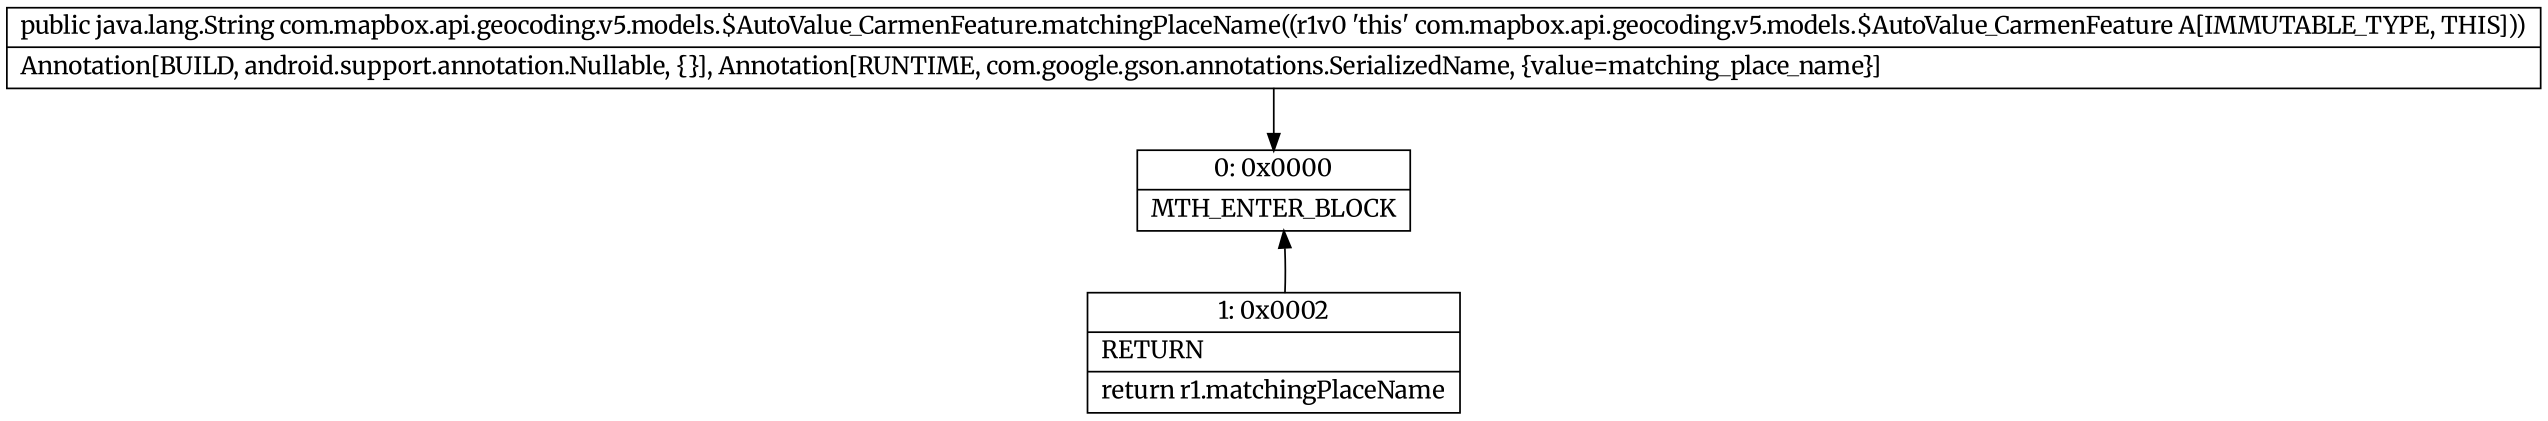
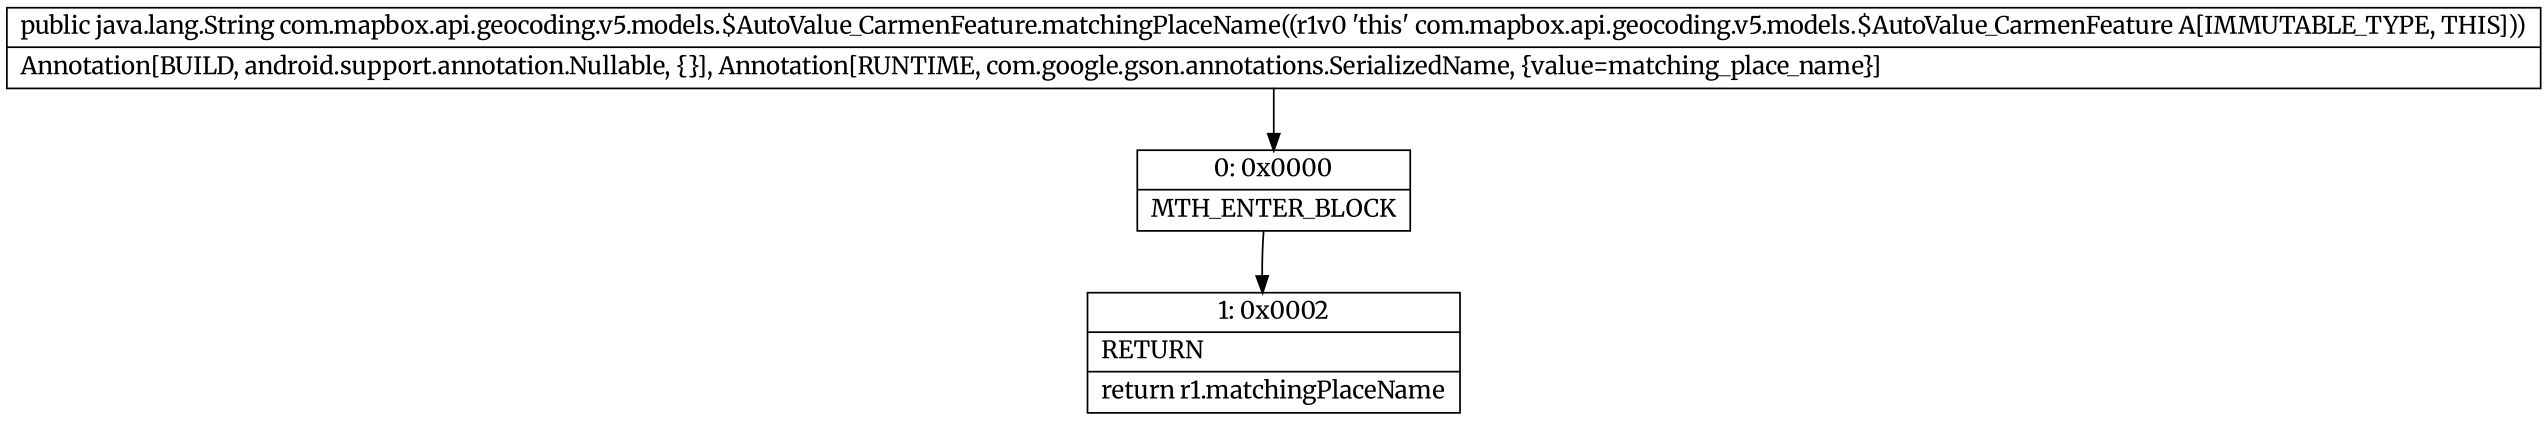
  digraph {
    fontname=Merriweather
    node [shape=record fontname=Merriweather]
    edge [fontname=Merriweather]
    n1 [label="{0\:\ 0x0000|MTH_ENTER_BLOCK\l}"]
    n2 [label="{1\:\ 0x0002|RETURN\l|return r1.matchingPlaceName\l}"]
    n3 [label="{public java.lang.String com.mapbox.api.geocoding.v5.models.$AutoValue_CarmenFeature.matchingPlaceName((r1v0 'this' com.mapbox.api.geocoding.v5.models.$AutoValue_CarmenFeature A[IMMUTABLE_TYPE, THIS]))  | Annotation[BUILD, android.support.annotation.Nullable, \{\}], Annotation[RUNTIME, com.google.gson.annotations.SerializedName, \{value=matching_place_name\}]\l}"]
-   n2 -> n1
+   n1 -> n2
    n3 -> n1
  }
